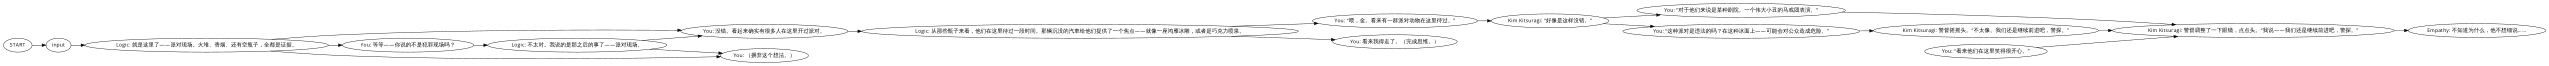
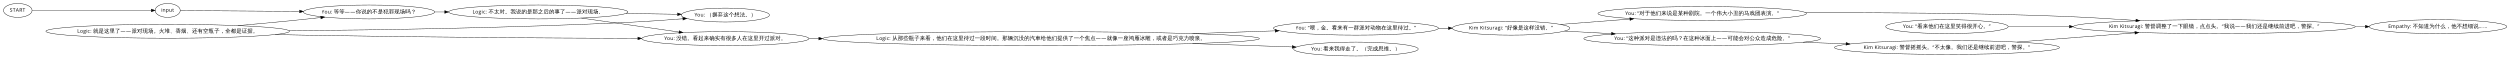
  digraph {
    fontname="Open Sans"
    rankdir=LR
    node [fontname="Open Sans"]
    edge [fontname="Open Sans"]
    n1 [label=START]
    n2 [label=input]
    n3 [label="Logic: 就是这里了——派对现场。火堆、香烟、还有空瓶子，全都是证据。"]
    n4 [label="You: 没错。看起来确实有很多人在这里开过派对。"]
    n5 [label="You: 等等——你说的不是犯罪现场吗？"]
    n6 [label="You: （摒弃这个想法。）"]
    n7 [label="You: “对于他们来说是某种剧院。一个伟大小丑的马戏团表演。”"]
    n8 [label="Kim Kitsuragi: 警督调整了一下眼镜，点点头。“我说——我们还是继续前进吧，警探。”"]
    n9 [label="Empathy: 不知道为什么，他不想细说……"]
    n10 [label="You: “看来他们在这里笑得很开心。”"]
    n11 [label="Logic: 从那些瓶子来看，他们在这里待过一段时间。那辆沉没的汽車给他们提供了一个焦点——就像一座鸿雁冰雕，或者是巧克力喷泉。"]
    n12 [label="Logic: 不太对。我说的是那之后的事了——派对现场。"]
    n13 [label="You: “喂，金。看来有一群派对动物在这里待过。”"]
    n14 [label="You: 看来我得走了。（完成思维。）"]
    n15 [label="You: “这种派对是违法的吗？在这种冰面上——可能会对公众造成危险。”"]
    n16 [label="Kim Kitsuragi: 警督摇摇头。“不太像。我们还是继续前进吧，警探。”"]
    n17 [label="Kim Kitsuragi: “好像是这样没错。”"]
    n1 -> n2
-   n2 -> n3
+   n2 -> n5
    n3 -> n4
    n3 -> n5
    n3 -> n6
    n4 -> n11
    n5 -> n12
    n7 -> n8
    n8 -> n9
    n10 -> n8
    n11 -> n13
    n11 -> n14
    n12 -> n4
    n12 -> n6
    n13 -> n17
    n15 -> n16
    n16 -> n8
    n17 -> n7
    n17 -> n15
  }
